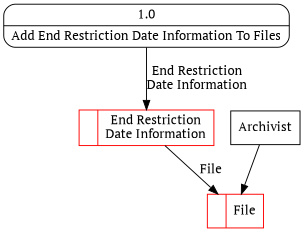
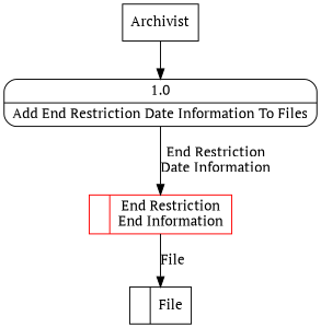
  digraph {
    fontname="PT Serif"
    node [fontname="PT Serif" shape=record]
    edge [fontname="PT Serif"]
-   n1 [color=red label="<f0>  |<f1> File "]
-   n2 [color=red label="<f0>  |<f1> End Restriction\nDate Information "]
+   n1 [color=black label="<f0>  |<f1> File "]
+   n2 [color=red label="<f0>  |<f1> End Restriction\nEnd Information "]
    n3 [label=Archivist shape=box]
    n4 [label="{<f0> 1.0|<f1> Add End Restriction Date Information To Files }" shape=Mrecord]
    n2 -> n1 [label=File]
-   n3 -> n1
+   n3 -> n4
    n4 -> n2 [label="End Restriction\nDate Information"]
  }
